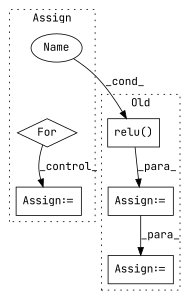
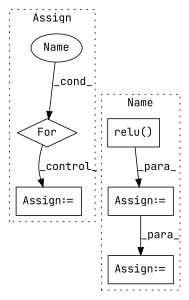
  digraph {
    fontname="JetBrains Mono"
    node [a=68 fontname="JetBrains Mono" l=3 shape=box]
    edge [fontname="JetBrains Mono"]
    n1 [a=75 l="10,1" label="relu()" s="4986,4999"]
    n2 [label="Assign:=" s=4983]
    n3 [label="Assign:=" s=5199]
    n4 [a=107 l="4,14" label=For s="4730,4755" shape=diamond]
    n5 [label="Assign:=" s=4772]
    n6 [a=87 l=5 label=Name s=4734 shape=ellipse]
    subgraph cluster_1 {
-     label=Old
+     label=Name
      style=dotted
      n1
      n2
      n3
    }
    subgraph cluster_2 {
      label=Assign
      style=dotted
      n4
      n5
      n6
    }
    n1 -> n2 [label=_para_]
    n2 -> n3 [label=_para_]
    n4 -> n5 [label=_control_]
-   n6 -> n1 [label=_cond_]
+   n6 -> n4 [label=_cond_]
  }
